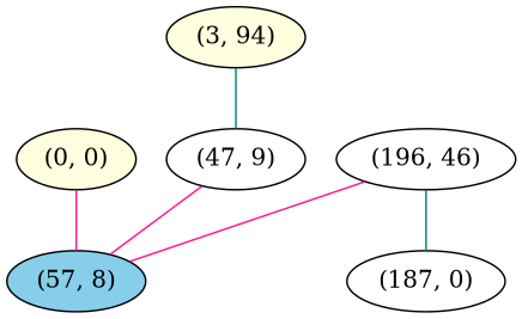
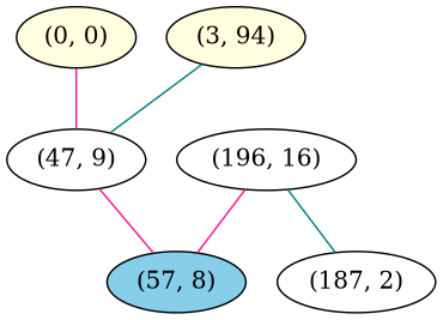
  graph {
    node [fillcolor=white style=filled]
    edge [color=deeppink weight=1]
    n1 [label="(47, 9)"]
    "(0, 0)" [fillcolor=lightyellow]
    "(57, 8)" [fillcolor=skyblue]
    "(3, 94)" [fillcolor=lightyellow]
-   "(196, 16)" [label="(196, 46)"]
-   "(187, 2)" [label="(187, 0)"]
+   "(196, 16)"
+   "(187, 2)"
    n1 -- "(57, 8)"
-   "(0, 0)" -- "(57, 8)" [weight=4]
+   "(0, 0)" -- n1 [weight=4]
    "(3, 94)" -- n1 [color=teal]
    "(196, 16)" -- "(57, 8)" [weight=2]
    "(196, 16)" -- "(187, 2)" [color=teal]
  }
